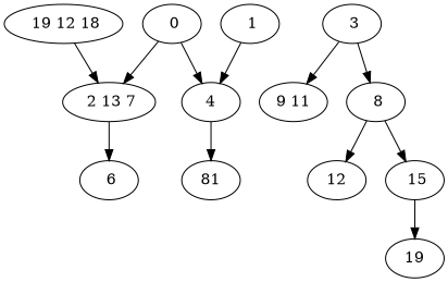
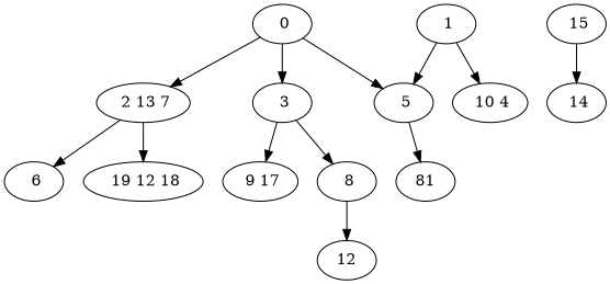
  digraph {
    " 0"
    " 2 13 7"
    " 3"
-   " 5" [label=4]
+   " 5"
    " 1"
+   " 10 4"
    " 6"
    " 19 12 18"
-   " 9 17" [label="9 11"]
+   " 9 17"
    " 8"
    n11 [label=81]
    n12 [label=12]
    " 15"
-   " 14" [label=19]
+   " 14"
    " 0" -> " 2 13 7"
+   " 0" -> " 3"
    " 0" -> " 5"
    " 2 13 7" -> " 6"
-   " 19 12 18" -> " 2 13 7"
+   " 2 13 7" -> " 19 12 18"
    " 3" -> " 9 17"
    " 3" -> " 8"
    " 5" -> n11
    " 1" -> " 5"
+   " 1" -> " 10 4"
    " 8" -> n12
-   " 8" -> " 15"
    " 15" -> " 14"
  }
